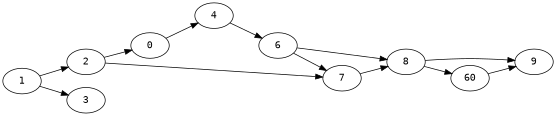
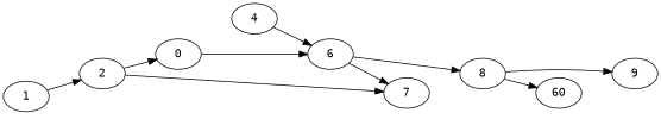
  digraph {
    fontname="DejaVu Sans Mono"
    rankdir=LR
    node [fontname="DejaVu Sans Mono"]
    edge [fontname="DejaVu Sans Mono"]
    1
    2
-   3
    n4 [label=0]
    7
    4
    6
    8
    9
    n10 [label=60]
    1 -> 2
-   1 -> 3
    2 -> n4
    2 -> 7
-   n4 -> 4
-   7 -> 8
+   n4 -> 6
    4 -> 6
    6 -> 7
    6 -> 8
    8 -> 9
    8 -> n10
-   n10 -> 9
  }
